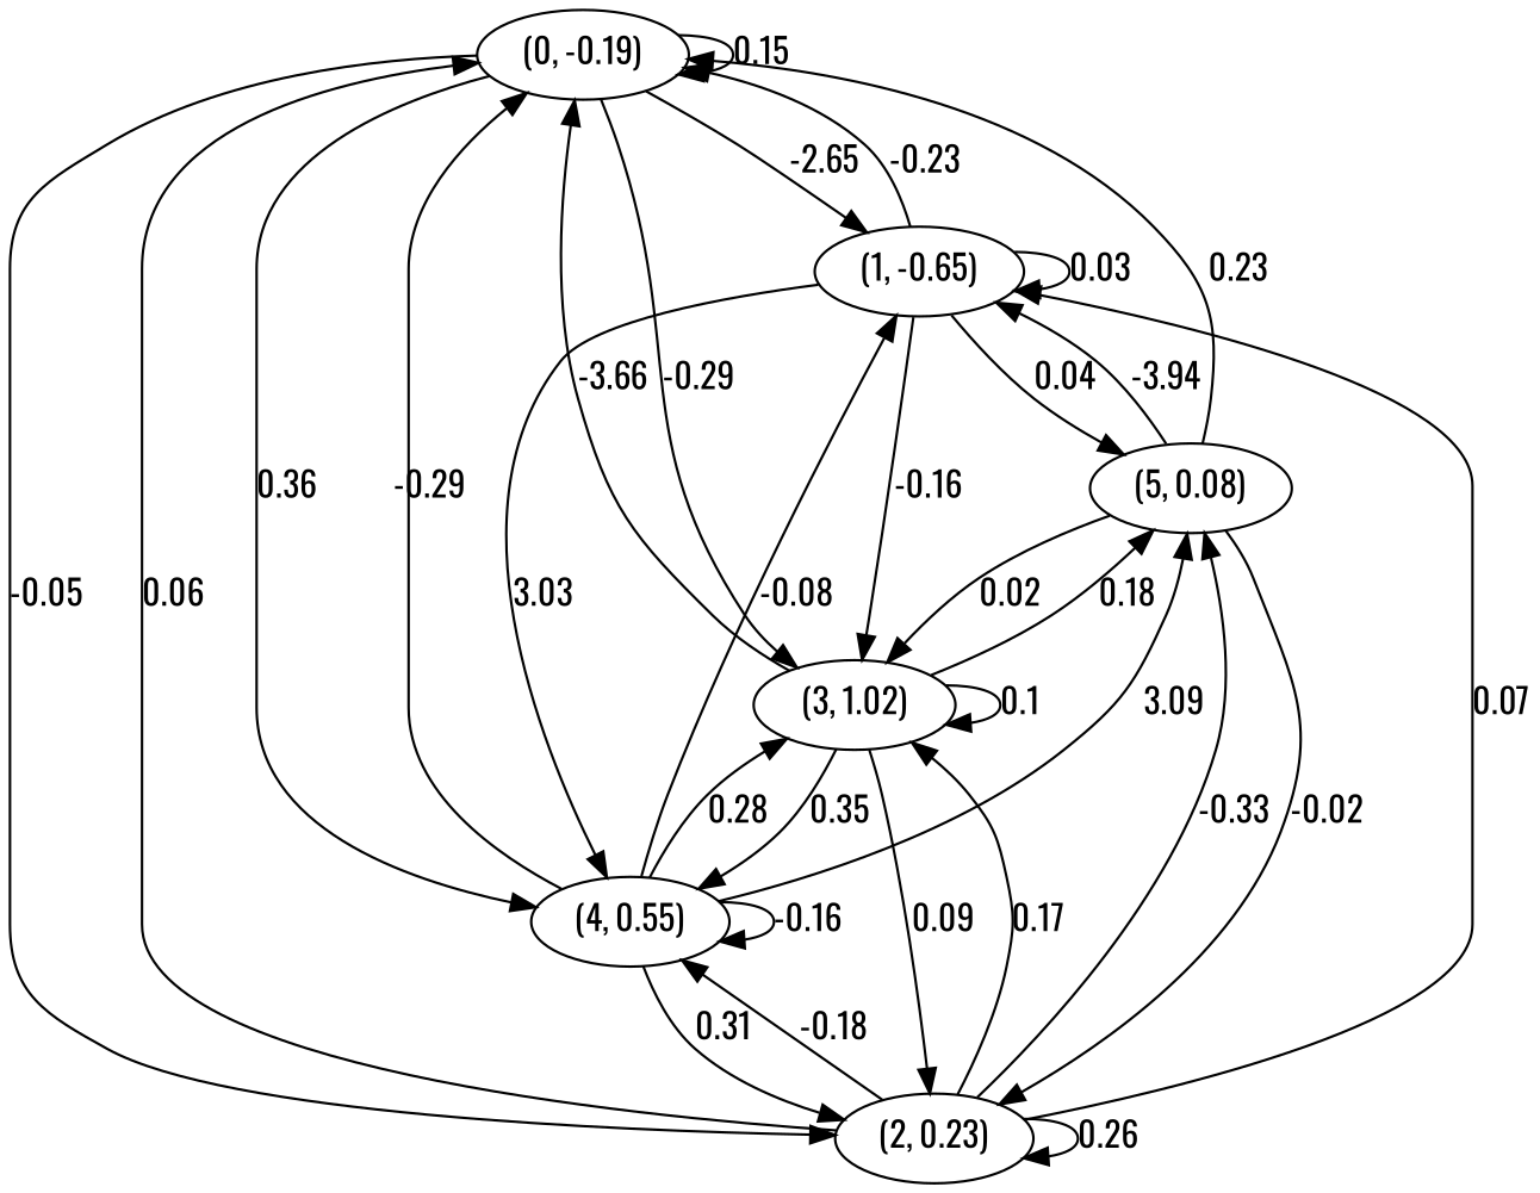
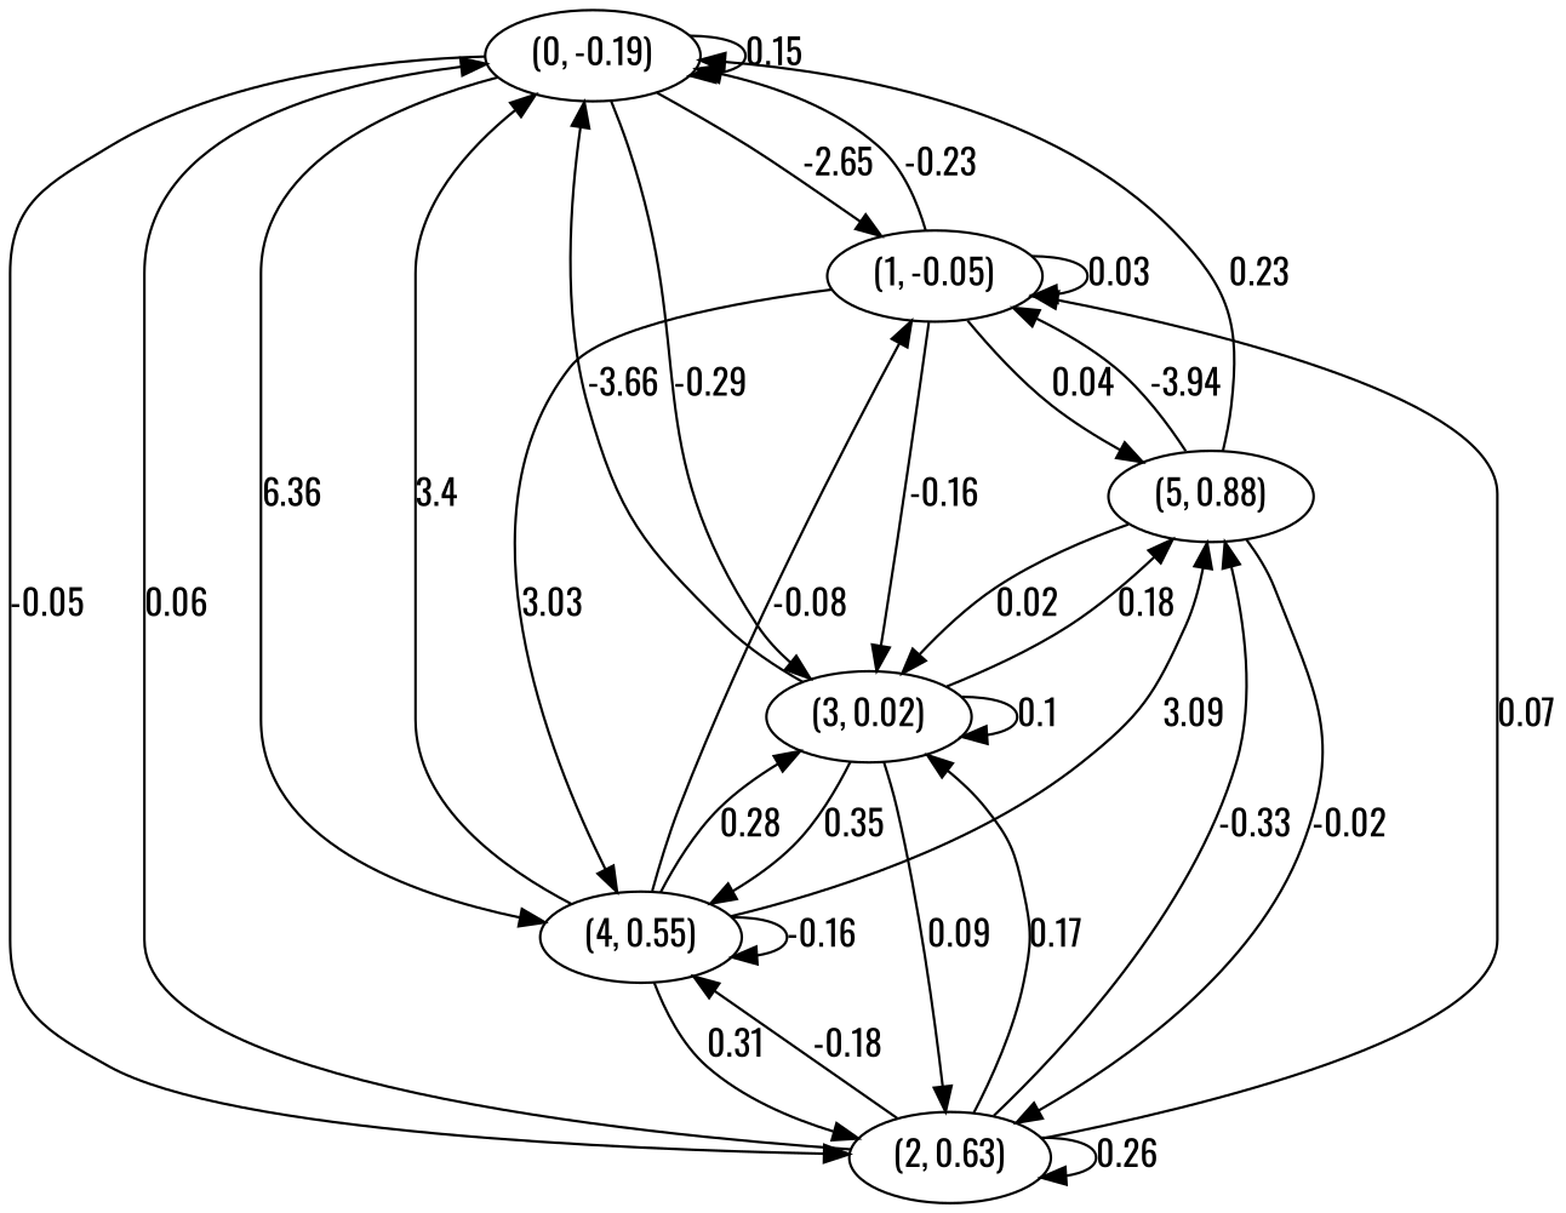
  digraph {
    fontname=Oswald
    node [fontname=Oswald]
    edge [fontname=Oswald]
    n1 [label="(0, -0.19)"]
-   n2 [label="(1, -0.65)"]
-   n3 [label="(2, 0.23)"]
-   n4 [label="(3, 1.02)"]
+   n2 [label="(1, -0.05)"]
+   n3 [label="(2, 0.63)"]
+   n4 [label="(3, 0.02)"]
    n5 [label="(4, 0.55)"]
-   n6 [label="(5, 0.08)"]
+   n6 [label="(5, 0.88)"]
    n1 -> n1 [label=0.15]
    n1 -> n2 [label=-2.65]
    n1 -> n3 [label=-0.05]
    n1 -> n4 [label=-0.29]
-   n1 -> n5 [label=0.36]
+   n1 -> n5 [label=6.36]
    n2 -> n1 [label=-0.23]
    n2 -> n2 [label=0.03]
    n2 -> n4 [label=-0.16]
    n2 -> n5 [label=3.03]
    n2 -> n6 [label=0.04]
    n3 -> n1 [label=0.06]
    n3 -> n2 [label=0.07]
    n3 -> n3 [label=0.26]
    n3 -> n4 [label=0.17]
    n3 -> n5 [label=-0.18]
    n3 -> n6 [label=-0.33]
    n4 -> n1 [label=-3.66]
    n4 -> n3 [label=0.09]
    n4 -> n4 [label=0.1]
    n4 -> n5 [label=0.35]
    n4 -> n6 [label=0.18]
-   n5 -> n1 [label=-0.29]
+   n5 -> n1 [label=3.4]
    n5 -> n2 [label=-0.08]
    n5 -> n3 [label=0.31]
    n5 -> n4 [label=0.28]
    n5 -> n5 [label=-0.16]
    n5 -> n6 [label=3.09]
    n6 -> n1 [label=0.23]
    n6 -> n2 [label=-3.94]
    n6 -> n3 [label=-0.02]
    n6 -> n4 [label=0.02]
  }
